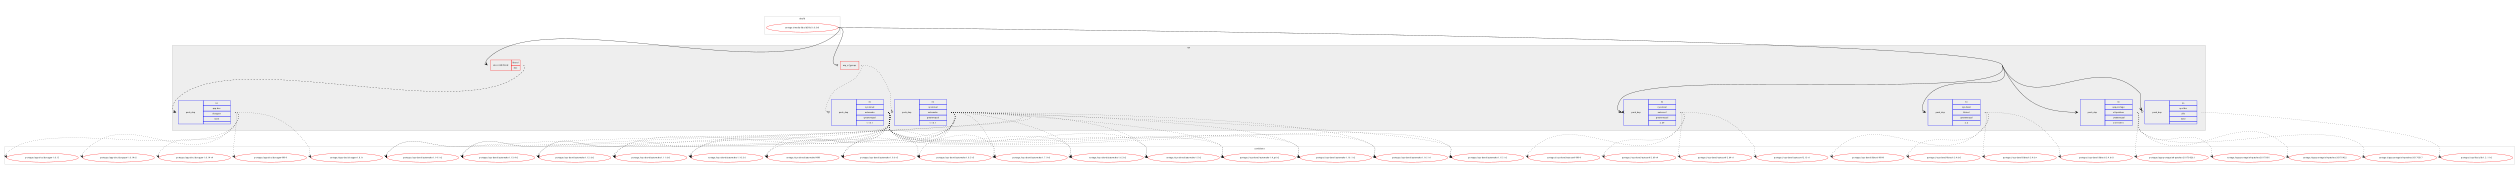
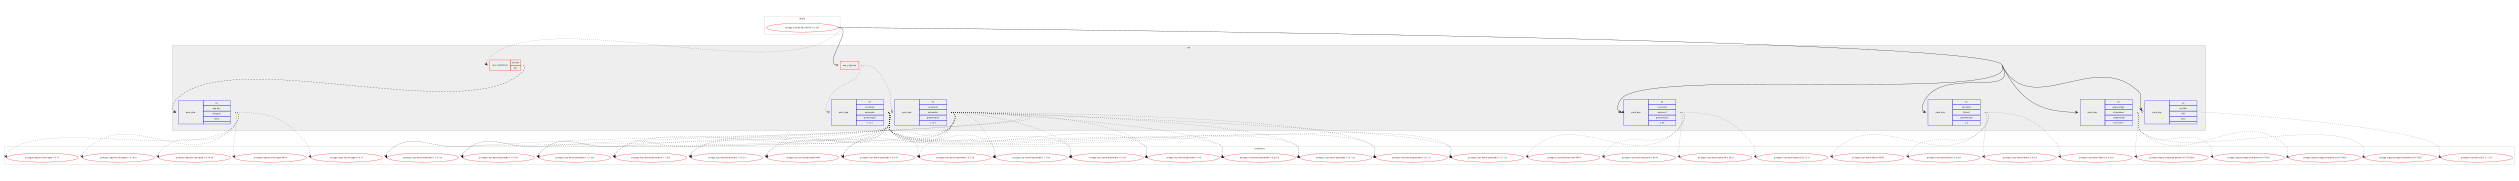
  digraph {
    compound=true
    concentrate=true
    fontname="Roboto Condensed"
    fontsize=10
    newrank=true
    rankdir=TB
    ranksep=1.5
    node [color=red fontname="Roboto Condensed" fontsize=10]
    edge [arrowhead=vee fontname="Roboto Condensed" headport=w style=dotted tailport=e weight=100]
    n1 [label="portage://media-libs/id3lib-3.8.3-r8" width=4]
    n2 [color=blue label=<<TABLE BORDER="0" CELLBORDER="1" CELLSPACING="0" CELLPADDING="4" WIDTH="220"><TR><TD ROWSPAN="6" CELLPADDING="30">pack_dep</TD></TR><TR><TD WIDTH="110">no</TD></TR><TR><TD>sys-devel</TD></TR><TR><TD>automake</TD></TR><TR><TD>greaterequal</TD></TR><TR><TD>1.16.1</TD></TR></TABLE>> shape=none]
    n3 [color=blue label=<<TABLE BORDER="0" CELLBORDER="1" CELLSPACING="0" CELLPADDING="4" WIDTH="220"><TR><TD ROWSPAN="6" CELLPADDING="30">pack_dep</TD></TR><TR><TD WIDTH="110">no</TD></TR><TR><TD>sys-devel</TD></TR><TR><TD>automake</TD></TR><TR><TD>greaterequal</TD></TR><TR><TD>1.15.1</TD></TR></TABLE>> shape=none]
    n4 [label=<<TABLE BORDER="0" CELLBORDER="1" CELLSPACING="0" CELLPADDING="4"><TR><TD CELLPADDING="10">any_of_group</TD></TR></TABLE>> shape=none]
    n5 [color=blue label=<<TABLE BORDER="0" CELLBORDER="1" CELLSPACING="0" CELLPADDING="4" WIDTH="220"><TR><TD ROWSPAN="6" CELLPADDING="30">pack_dep</TD></TR><TR><TD WIDTH="110">no</TD></TR><TR><TD>app-doc</TD></TR><TR><TD>doxygen</TD></TR><TR><TD>none</TD></TR><TR><TD></TD></TR></TABLE>> shape=none]
-   n6 [label=<<TABLE BORDER="0" CELLBORDER="1" CELLSPACING="0" CELLPADDING="4"><TR><TD ROWSPAN="3" CELLPADDING="10">use_conditional</TD></TR><TR><TD>libtool</TD></TR><TR><TD>doc</TD></TR></TABLE>> shape=none]
+   n6 [label=<<TABLE BORDER="0" CELLBORDER="1" CELLSPACING="0" CELLPADDING="4"><TR><TD ROWSPAN="3" CELLPADDING="10">use_conditional</TD></TR><TR><TD>positive</TD></TR><TR><TD>doc</TD></TR></TABLE>> shape=none]
    n7 [color=blue label=<<TABLE BORDER="0" CELLBORDER="1" CELLSPACING="0" CELLPADDING="4" WIDTH="220"><TR><TD ROWSPAN="6" CELLPADDING="30">pack_dep</TD></TR><TR><TD WIDTH="110">no</TD></TR><TR><TD>app-portage</TD></TR><TR><TD>elt-patches</TD></TR><TR><TD>greaterequal</TD></TR><TR><TD>20170815</TD></TR></TABLE>> shape=none]
    n8 [color=blue label=<<TABLE BORDER="0" CELLBORDER="1" CELLSPACING="0" CELLPADDING="4" WIDTH="220"><TR><TD ROWSPAN="6" CELLPADDING="30">pack_dep</TD></TR><TR><TD WIDTH="110">no</TD></TR><TR><TD>sys-devel</TD></TR><TR><TD>autoconf</TD></TR><TR><TD>greaterequal</TD></TR><TR><TD>2.69</TD></TR></TABLE>> shape=none]
    n9 [color=blue label=<<TABLE BORDER="0" CELLBORDER="1" CELLSPACING="0" CELLPADDING="4" WIDTH="220"><TR><TD ROWSPAN="6" CELLPADDING="30">pack_dep</TD></TR><TR><TD WIDTH="110">no</TD></TR><TR><TD>sys-devel</TD></TR><TR><TD>libtool</TD></TR><TR><TD>greaterequal</TD></TR><TR><TD>2.4</TD></TR></TABLE>> shape=none]
    n10 [color=blue label=<<TABLE BORDER="0" CELLBORDER="1" CELLSPACING="0" CELLPADDING="4" WIDTH="220"><TR><TD ROWSPAN="6" CELLPADDING="30">pack_dep</TD></TR><TR><TD WIDTH="110">no</TD></TR><TR><TD>sys-libs</TD></TR><TR><TD>zlib</TD></TR><TR><TD>none</TD></TR><TR><TD></TD></TR></TABLE>> shape=none]
    n11 [label="portage://sys-devel/automake-1.10.3-r3" width=4]
    n12 [label="portage://sys-devel/automake-1.11.6-r3" width=4]
    n13 [label="portage://sys-devel/automake-1.12.6-r2" width=4]
    n14 [label="portage://sys-devel/automake-1.13.4-r2" width=4]
    n15 [label="portage://sys-devel/automake-1.14.1-r2" width=4]
    n16 [label="portage://sys-devel/automake-1.15.1-r2" width=4]
    n17 [label="portage://sys-devel/automake-1.16.1-r1" width=4]
    n18 [label="portage://sys-devel/automake-1.16.1-r2" width=4]
    n19 [label="portage://sys-devel/automake-1.4_p6-r2" width=4]
    n20 [label="portage://sys-devel/automake-1.5-r2" width=4]
    n21 [label="portage://sys-devel/automake-1.6.3-r2" width=4]
    n22 [label="portage://sys-devel/automake-1.7.9-r3" width=4]
    n23 [label="portage://sys-devel/automake-1.8.5-r5" width=4]
    n24 [label="portage://sys-devel/automake-1.9.6-r5" width=4]
    n25 [label="portage://sys-devel/automake-9999" width=4]
    n26 [label="portage://app-doc/doxygen-1.8.14-r4" width=4]
    n27 [label="portage://app-doc/doxygen-1.8.14-r2" width=4]
    n28 [label="portage://app-doc/doxygen-1.8.15" width=4]
    n29 [label="portage://app-doc/doxygen-1.8.16" width=4]
    n30 [label="portage://app-doc/doxygen-9999" width=4]
    n31 [label="portage://app-portage/elt-patches-20170317" width=4]
    n32 [label="portage://app-portage/elt-patches-20170422" width=4]
    n33 [label="portage://app-portage/elt-patches-20170815" width=4]
    n34 [label="portage://app-portage/elt-patches-20170826.1" width=4]
    n35 [label="portage://sys-devel/autoconf-2.13-r1" width=4]
    n36 [label="portage://sys-devel/autoconf-2.64-r1" width=4]
    n37 [label="portage://sys-devel/autoconf-2.69-r4" width=4]
    n38 [label="portage://sys-devel/autoconf-9999" width=4]
    n39 [label="portage://sys-devel/libtool-2.4.6-r3" width=4]
    n40 [label="portage://sys-devel/libtool-2.4.6-r4" width=4]
    n41 [label="portage://sys-devel/libtool-2.4.6-r5" width=4]
    n42 [label="portage://sys-devel/libtool-9999" width=4]
    n43 [label="portage://sys-libs/zlib-1.2.11-r2" width=4]
    subgraph cluster_1 {
      color=gray
      label=<<i>ebuild</i>>
      rank=same
      n1
    }
    subgraph cluster_2 {
      color=gray
      label=<<i>dependencies</i>>
      subgraph cluster_3 {
        color=gray
        fillcolor="#eeeeee"
        label=<<i>compile</i>>
        style=filled
        subgraph sub_4 {
          color=gray
          fillcolor="#eeeeee"
          label=<<i>compile</i>>
          style=filled
          n4
          subgraph sub_5 {
            color=gray
            fillcolor="#eeeeee"
            label=<<i>compile</i>>
            style=filled
            n2
          }
          subgraph sub_6 {
            color=gray
            fillcolor="#eeeeee"
            label=<<i>compile</i>>
            style=filled
            n3
          }
        }
        subgraph sub_7 {
          color=gray
          fillcolor="#eeeeee"
          label=<<i>compile</i>>
          style=filled
          n6
          subgraph sub_8 {
            color=gray
            fillcolor="#eeeeee"
            label=<<i>compile</i>>
            style=filled
            n5
          }
        }
        subgraph sub_9 {
          color=gray
          fillcolor="#eeeeee"
          label=<<i>compile</i>>
          style=filled
          n7
        }
        subgraph sub_10 {
          color=gray
          fillcolor="#eeeeee"
          label=<<i>compile</i>>
          style=filled
          n8
        }
        subgraph sub_11 {
          color=gray
          fillcolor="#eeeeee"
          label=<<i>compile</i>>
          style=filled
          n9
        }
      }
      subgraph cluster_12 {
        color=gray
        fillcolor="#eeeeee"
        label=<<i>compile and run</i>>
        style=filled
        subgraph sub_13 {
          color=gray
          fillcolor="#eeeeee"
          label=<<i>compile and run</i>>
          style=filled
          n10
        }
      }
      subgraph cluster_14 {
        color=gray
        fillcolor="#eeeeee"
        label=<<i>run</i>>
        style=filled
      }
    }
    subgraph cluster_15 {
      color=gray
      label=<<i>candidates</i>>
      rank=same
      subgraph sub_16 {
        color=black
        label=<<i>candidates</i>>
        nodesep=1
        rank=same
        n11
        n12
        n13
        n14
        n15
        n16
        n17
        n18
        n19
        n20
        n21
        n22
        n23
        n24
        n25
      }
      subgraph sub_17 {
        color=black
        label=<<i>candidates</i>>
        nodesep=1
        rank=same
        n11
        n12
        n13
        n14
        n15
        n16
        n17
        n18
        n19
        n20
        n21
        n22
        n23
        n24
        n25
      }
      subgraph sub_18 {
        color=black
        label=<<i>candidates</i>>
        nodesep=1
        rank=same
        n26
        n27
        n28
        n29
        n30
      }
      subgraph sub_19 {
        color=black
        label=<<i>candidates</i>>
        nodesep=1
        rank=same
        n31
        n32
        n33
        n34
      }
      subgraph sub_20 {
        color=black
        label=<<i>candidates</i>>
        nodesep=1
        rank=same
        n35
        n36
        n37
        n38
      }
      subgraph sub_21 {
        color=black
        label=<<i>candidates</i>>
        nodesep=1
        rank=same
        n39
        n40
        n41
        n42
      }
      subgraph sub_22 {
        color=black
        label=<<i>candidates</i>>
        nodesep=1
        rank=same
        n43
      }
    }
    n1 -> n4 [arrowhead=oinv style=solid weight=20]
-   n1 -> n6 [style=solid weight=20]
+   n1 -> n6 [weight=20]
    n1 -> n7 [style=solid weight=20]
    n1 -> n8 [style=solid weight=20]
    n1 -> n9 [style=solid weight=20]
    n1 -> n10 [arrowhead=odotvee style=solid weight=20]
    n2 -> n11
    n2 -> n12
    n2 -> n13
    n2 -> n14
    n2 -> n15
    n2 -> n16
    n2 -> n17
    n2 -> n18
    n2 -> n19
    n2 -> n20
    n2 -> n21
    n2 -> n22
    n2 -> n23
    n2 -> n24
    n2 -> n25
    n3 -> n11
    n3 -> n12
    n3 -> n13
    n3 -> n14
    n3 -> n15
    n3 -> n16
    n3 -> n17
    n3 -> n18
    n3 -> n19
    n3 -> n20
    n3 -> n21
    n3 -> n22
    n3 -> n23
    n3 -> n24
    n3 -> n25
    n4 -> n2 [arrowhead=oinv weight=20]
    n4 -> n3 [arrowhead=oinv weight=20]
    n5 -> n26
    n5 -> n27
    n5 -> n28
    n5 -> n29
    n5 -> n30
    n6 -> n5 [style=dashed weight=20]
    n7 -> n31
    n7 -> n32
    n7 -> n33
    n7 -> n34
    n8 -> n35
    n8 -> n36
    n8 -> n37
    n8 -> n38
    n9 -> n39
    n9 -> n40
    n9 -> n41
    n9 -> n42
    n10 -> n43
  }
